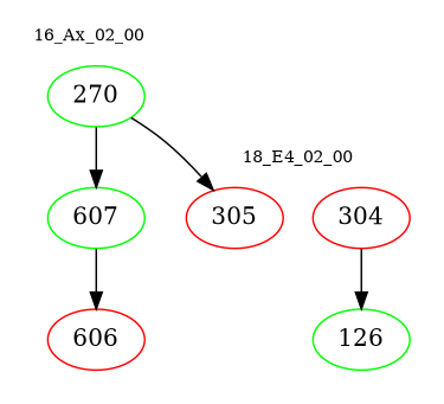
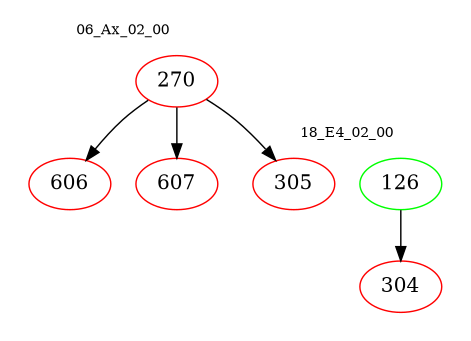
  digraph {
    node [color=red]
    edge [color=black]
-   n1 [color=green label=270]
+   n1 [label=270]
    n2 [label=606]
-   n3 [color=green label=607]
+   n3 [label=607]
    n4 [color=green label=126]
    n5 [label=304]
    n6 [label=305]
    subgraph cluster_1 {
      color=white
      fontsize=10
-     label="16_Ax_02_00"
+     label="06_Ax_02_00"
      n1
      n2
      n3
    }
    subgraph cluster_2 {
      color=white
      fontsize=10
      label="18_E4_02_00"
      n4
      n5
      n6
    }
-   n3 -> n2
+   n1 -> n2
    n1 -> n3
    n1 -> n6
-   n5 -> n4
+   n4 -> n5
  }
